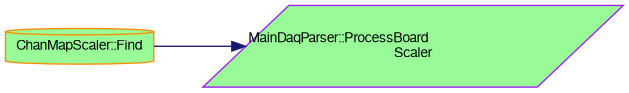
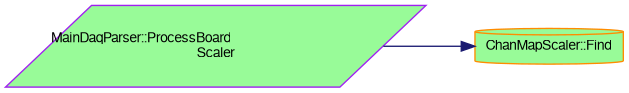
  digraph {
    rankdir=LR
    node [fillcolor=palegreen fontname=FreeSans fontsize=10 style=filled]
    n1 [color=purple fontcolor=black height=0.2 label="MainDaqParser::ProcessBoard\lScaler" shape=parallelogram width=0.4]
    n2 [color=darkorange height=0.2 label="ChanMapScaler::Find" shape=cylinder width=0.4]
-   n2 -> n1 [color=midnightblue fontname=FreeSans fontsize=10 labelfontname=FreeSans labelfontsize=10 style=solid]
+   n1 -> n2 [color=midnightblue fontname=FreeSans fontsize=10 labelfontname=FreeSans labelfontsize=10 style=solid]
  }
